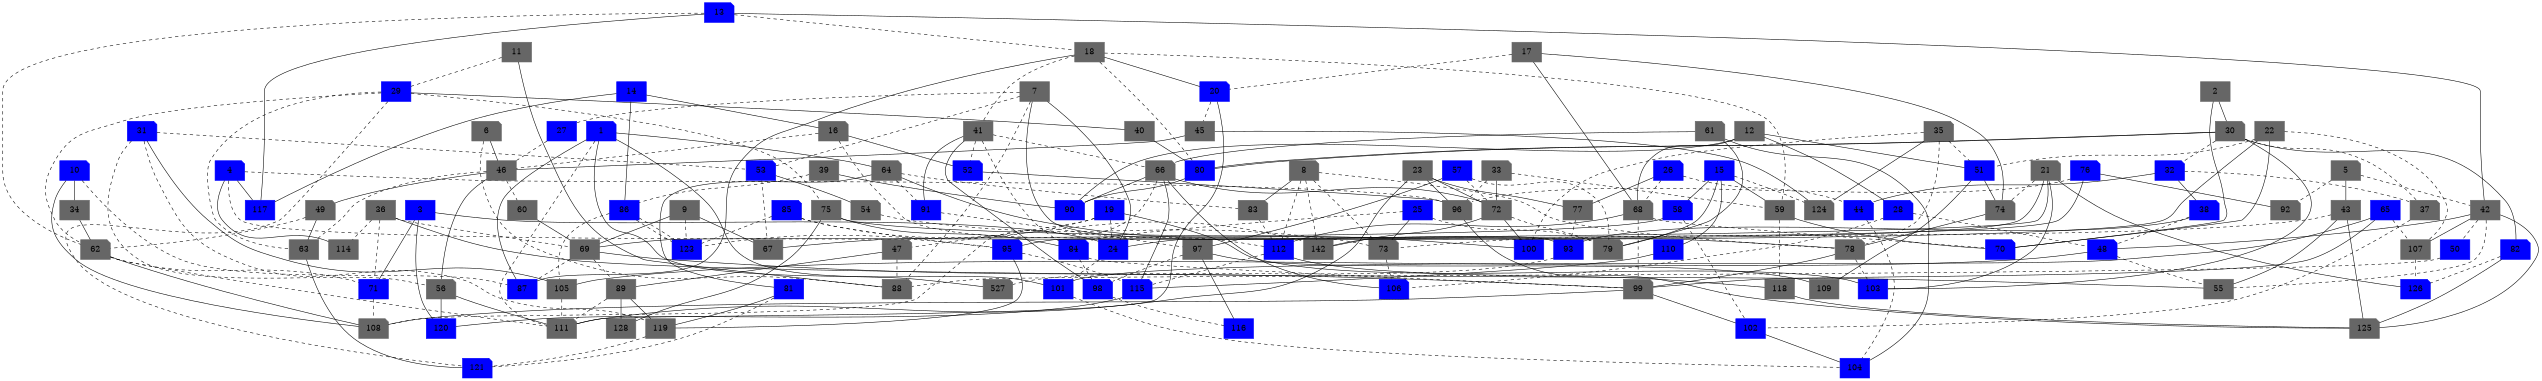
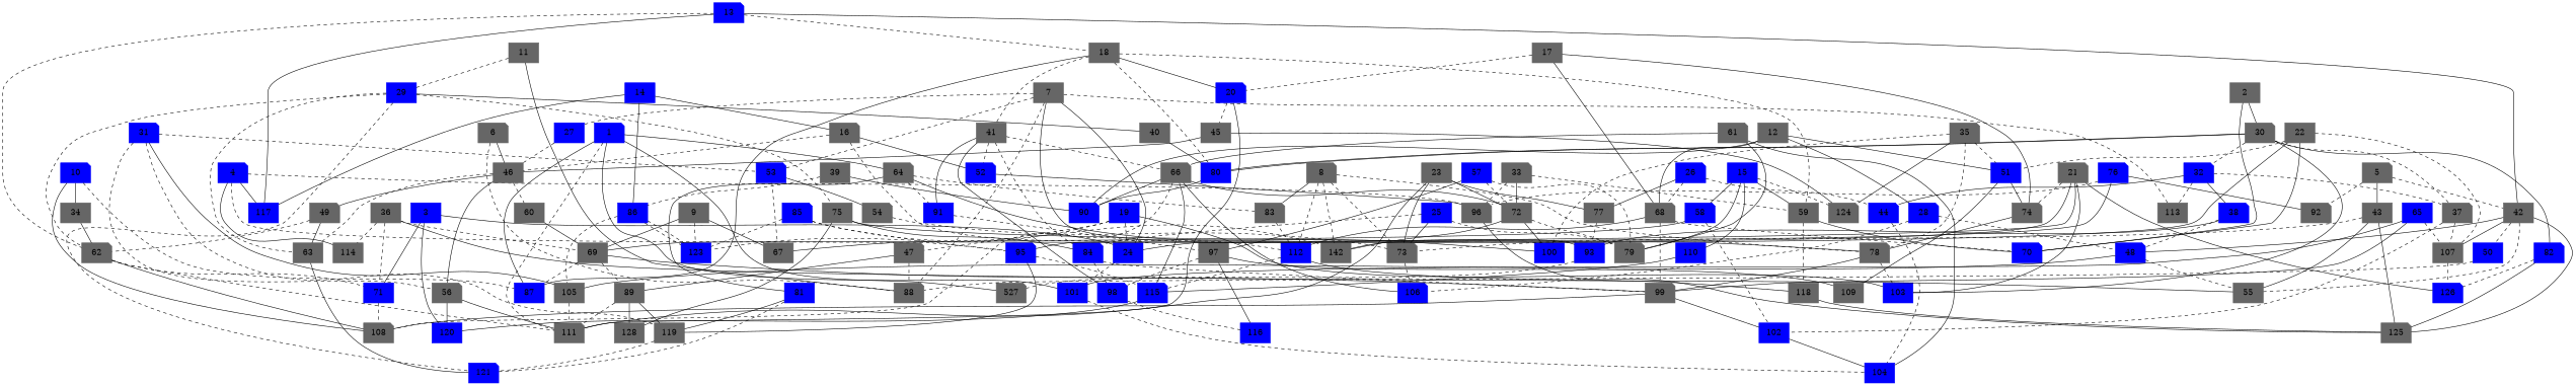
  graph {
    node [color=gray40 shape=box style=filled]
    edge [style=solid]
    1 [color=blue shape=note]
    64 [shape=note]
    87 [color=blue]
    101 [color=blue]
    111 [shape=note]
    n6 [label=527 shape=note]
    83 [shape=note]
    100 [color=blue]
    91 [color=blue]
    81 [color=blue]
    104 [color=blue]
    30 [shape=note]
    2
    70 [color=blue shape=note]
    80 [color=blue]
    103 [color=blue]
    32 [color=blue shape=note]
    37 [shape=note]
    82 [color=blue shape=note]
    3 [color=blue]
    24 [color=blue]
    71 [color=blue]
    120 [color=blue]
    108 [shape=note]
    4 [color=blue shape=note]
    95 [color=blue shape=note]
    96 [shape=note]
    114
    117 [color=blue]
    119
    115 [color=blue shape=note]
    125 [shape=note]
    5 [shape=note]
    42
    43
    92 [shape=note]
    107
    48 [color=blue shape=note]
    55
    50 [color=blue]
    73 [shape=note]
    6 [shape=note]
    46
    88 [shape=note]
    63
    56 [shape=note]
    49 [shape=note]
    60
    7
    27 [color=blue]
    53 [color=blue shape=note]
    93 [color=blue]
+   113
    67
    54 [shape=note]
    8 [shape=note]
    78 [shape=note]
    112 [color=blue]
    n59 [label=142]
    106 [color=blue shape=note]
    99 [shape=note]
    118
    9
    69
    123 [color=blue]
    89
    10 [color=blue shape=note]
    34
    62 [shape=note]
    11
    29 [color=blue]
    40
    75
    121 [color=blue shape=note]
    28 [color=blue shape=note]
    12
    51 [color=blue]
    68 [shape=note]
    90 [color=blue shape=note]
    74 [shape=note]
    109
    13 [color=blue shape=note]
    18
    59
    20 [color=blue shape=note]
    41
    14 [color=blue]
    16 [shape=note]
    86 [color=blue]
    52 [color=blue shape=note]
    105
    15 [color=blue]
    58 [color=blue shape=note]
    79 [shape=note]
    110 [color=blue]
    124 [shape=note]
    102 [color=blue]
    17
    45
    84 [color=blue shape=note]
    66 [shape=note]
    98 [color=blue shape=note]
    19 [color=blue]
    47 [shape=note]
    21 [shape=note]
    126 [color=blue shape=note]
    22
    23
    72
    77
    25 [color=blue]
    26 [color=blue shape=note]
    44 [color=blue shape=note]
    128
    38 [color=blue shape=note]
    31 [color=blue shape=note]
    33 [shape=note]
    35 [shape=note]
    36
    39
    97
    116 [color=blue]
    57 [color=blue]
    61 [shape=note]
    65 [color=blue]
    76 [color=blue shape=note]
    85 [color=blue shape=note]
    1 -- 64
    1 -- 87
    1 -- 101
    1 -- 111 [style=dashed]
    1 -- n6
    64 -- 83 [style=dashed]
    64 -- 100
    64 -- 91 [style=dashed]
    64 -- 81
    101 -- 104 [style=dashed]
    83 -- 112 [style=dashed]
    91 -- 97 [style=dashed]
    81 -- 119
    81 -- 121 [style=dashed]
    30 -- 80
    30 -- 80
    30 -- 103
    30 -- 32 [style=dashed]
    30 -- 37 [style=dashed]
    30 -- 82
    2 -- 30
    2 -- 70
    80 -- 90
    32 -- 37 [style=dashed]
+   32 -- 113 [style=dashed]
    32 -- 44
    32 -- 38
+   37 -- 107 [style=dashed]
    37 -- 102 [style=dashed]
    82 -- 125
    82 -- 126 [style=dashed]
    3 -- 24
    3 -- 71
    3 -- 120
    24 -- 101 [style=dashed]
    71 -- 108 [style=dashed]
    4 -- 95 [style=dashed]
    4 -- 96 [style=dashed]
    4 -- 114
    4 -- 117
    95 -- 119
    95 -- 115 [style=dashed]
    96 -- 125
    119 -- 121 [style=dashed]
    115 -- 120
    5 -- 42 [style=dashed]
    5 -- 43
    5 -- 92 [style=dashed]
    42 -- 125
    42 -- 107
    42 -- 48
    42 -- 55 [style=dashed]
    42 -- 50 [style=dashed]
    43 -- 125
    43 -- 55
    43 -- 73 [style=dashed]
    107 -- 126 [style=dashed]
    48 -- 55 [style=dashed]
    48 -- 105
    50 -- 88 [style=dashed]
    73 -- 106 [style=dashed]
    6 -- 46
    6 -- 88 [style=dashed]
    46 -- 63 [style=dashed]
    46 -- 56
    46 -- 49
    46 -- 60 [style=dashed]
    63 -- 121
    56 -- 111
    56 -- 120
    49 -- 63
    49 -- 62 [style=dashed]
    60 -- 69
    7 -- 24
    7 -- 88 [style=dashed]
    7 -- 27 [style=dashed]
    7 -- 53 [style=dashed]
    7 -- 93
+   7 -- 113 [style=dashed]
    27 -- 46 [style=dashed]
    53 -- 67 [style=dashed]
    53 -- 54
    93 -- n6 [style=dashed]
    54 -- 73 [style=dashed]
    8 -- 83
    8 -- 73 [style=dashed]
    8 -- 78 [style=dashed]
    8 -- 112 [style=dashed]
    8 -- n59 [style=dashed]
    78 -- 103 [style=dashed]
    78 -- 99
    112 -- 115 [style=dashed]
    112 -- 118
    99 -- 108
    99 -- 102
    118 -- 125
    9 -- 67
    9 -- 69
    9 -- 123 [style=dashed]
    69 -- 87 [style=dashed]
    69 -- 99
    69 -- 89 [style=dashed]
    89 -- 111 [style=dashed]
    89 -- 119
    89 -- 128
    10 -- 87 [style=dashed]
    10 -- 108
    10 -- 34
    34 -- 62
    62 -- 111 [style=dashed]
    62 -- 71 [style=dashed]
    62 -- 108
    11 -- 88
    11 -- 29 [style=dashed]
    29 -- 63 [style=dashed]
    29 -- 62 [style=dashed]
    29 -- 40
    29 -- 75 [style=dashed]
    29 -- 121 [style=dashed]
    40 -- 80
    75 -- 78
    75 -- 84
    75 -- 128
    28 -- 48 [style=dashed]
    28 -- 106 [style=dashed]
    12 -- 28
    12 -- 51
    12 -- 68
    12 -- 90
    51 -- 74
    51 -- 109
    68 -- 70 [style=dashed]
    68 -- 112
    68 -- 99 [style=dashed]
    74 -- 78
    13 -- 117
    13 -- 42
    13 -- 62 [style=dashed]
    13 -- 18 [style=dashed]
    18 -- 87
    18 -- 80 [style=dashed]
    18 -- 59 [style=dashed]
    18 -- 20
    18 -- 41 [style=dashed]
    59 -- 70
    59 -- 118 [style=dashed]
    20 -- 111
    20 -- 45 [style=dashed]
    41 -- 91
    41 -- 52 [style=dashed]
    41 -- 84 [style=dashed]
    41 -- 66 [style=dashed]
    41 -- 98
    14 -- 117
    14 -- 16
    14 -- 86
    16 -- 46 [style=dashed]
    16 -- 112 [style=dashed]
    16 -- 52
    86 -- 123 [style=dashed]
    86 -- 123 [style=dashed]
    86 -- 105 [style=dashed]
    52 -- 96
    105 -- 111 [style=dashed]
    15 -- 59
    15 -- 58
    15 -- 79
    15 -- 110
    15 -- 124 [style=dashed]
    58 -- 67
    58 -- 102 [style=dashed]
    110 -- 115
    102 -- 104
    17 -- 68
    17 -- 74
    17 -- 20 [style=dashed]
    45 -- 46
    45 -- 124
    84 -- 99 [style=dashed]
    84 -- 98 [style=dashed]
    66 -- 108 [style=dashed]
    66 -- 115
    66 -- 106
    66 -- 90
    66 -- 72
    98 -- 116 [style=dashed]
    19 -- 103
    19 -- 24 [style=dashed]
    19 -- 123 [style=dashed]
    19 -- 47 [style=dashed]
    47 -- 88 [style=dashed]
    47 -- 89
    21 -- 103
    21 -- 24
    21 -- 95
    21 -- 74 [style=dashed]
    21 -- 126
    22 -- 70
    22 -- 107 [style=dashed]
    22 -- 69
    22 -- 51 [style=dashed]
    23 -- 111
-   23 -- 96
+   23 -- 73
    23 -- 72
    23 -- 77
    72 -- 100
    72 -- n59
    72 -- 79 [style=dashed]
    77 -- 93 [style=dashed]
    25 -- 73
    25 -- 79 [style=dashed]
    25 -- 84 [style=dashed]
    26 -- 68 [style=dashed]
    26 -- 77
    26 -- 44 [style=dashed]
    44 -- 104 [style=dashed]
    38 -- 48 [style=dashed]
    38 -- 93
    31 -- 119 [style=dashed]
    31 -- 56 [style=dashed]
    31 -- 53 [style=dashed]
    31 -- 105
    33 -- 96 [style=dashed]
    33 -- 59 [style=dashed]
    33 -- 72
    35 -- 100 [style=dashed]
    35 -- 78 [style=dashed]
    35 -- 51 [style=dashed]
    35 -- 124
    36 -- 71 [style=dashed]
    36 -- 114 [style=dashed]
    36 -- 55
    36 -- 69 [style=dashed]
    39 -- 90
    39 -- 86 [style=dashed]
    97 -- 109
    97 -- 98 [style=dashed]
    97 -- 116
    57 -- 79 [style=dashed]
    57 -- 72 [style=dashed]
    57 -- 97
    61 -- 104
    61 -- 79
    61 -- 66
    65 -- 101
    65 -- 107 [style=dashed]
    65 -- 99
    76 -- 96 [style=dashed]
    76 -- 92
    76 -- n59
    85 -- 95 [style=dashed]
    85 -- n59 [style=dashed]
    85 -- 123 [style=dashed]
  }
